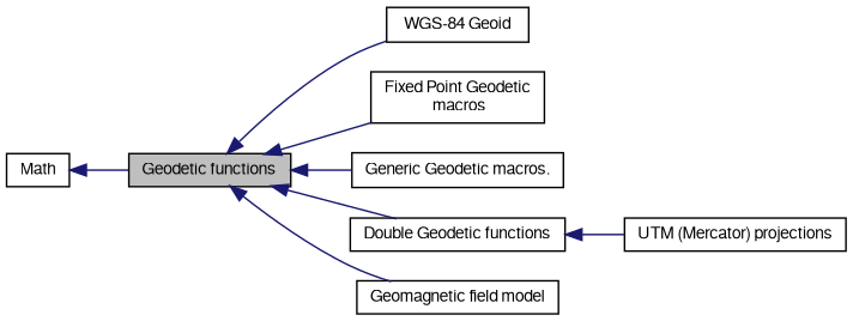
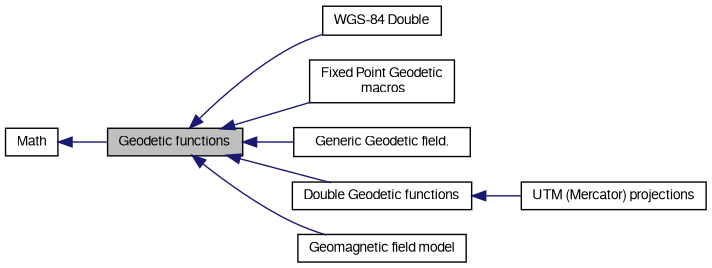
  digraph {
    rankdir=LR
    node [color=black fillcolor=white fontname=FreeSans fontsize=10 shape=record style=filled]
    edge [color=midnightblue dir=back fontname=FreeSans fontsize=10 labelfontname=FreeSans labelfontsize=10 shape=plaintext style=solid]
    n1 [fillcolor=grey75 fontcolor=black height=0.2 label="Geodetic functions" width=0.4]
-   n2 [height=0.2 label="WGS-84 Geoid" width=0.4]
+   n2 [height=0.2 label="WGS-84 Double" width=0.4]
    n3 [height=0.2 label="Fixed Point Geodetic\l macros" width=0.4]
-   n4 [height=0.2 label="Generic Geodetic macros." width=0.4]
+   n4 [height=0.2 label="Generic Geodetic field." width=0.4]
    n5 [height=0.2 label="Double Geodetic functions" width=0.4]
    n6 [height=0.2 label="Geomagnetic field model" width=0.4]
    n7 [height=0.2 label="UTM (Mercator) projections" width=0.4]
    n8 [height=0.2 label=Math width=0.4]
    n1 -> n2
    n1 -> n3
    n1 -> n4
    n1 -> n5
    n1 -> n6
    n5 -> n7
    n8 -> n1
  }
